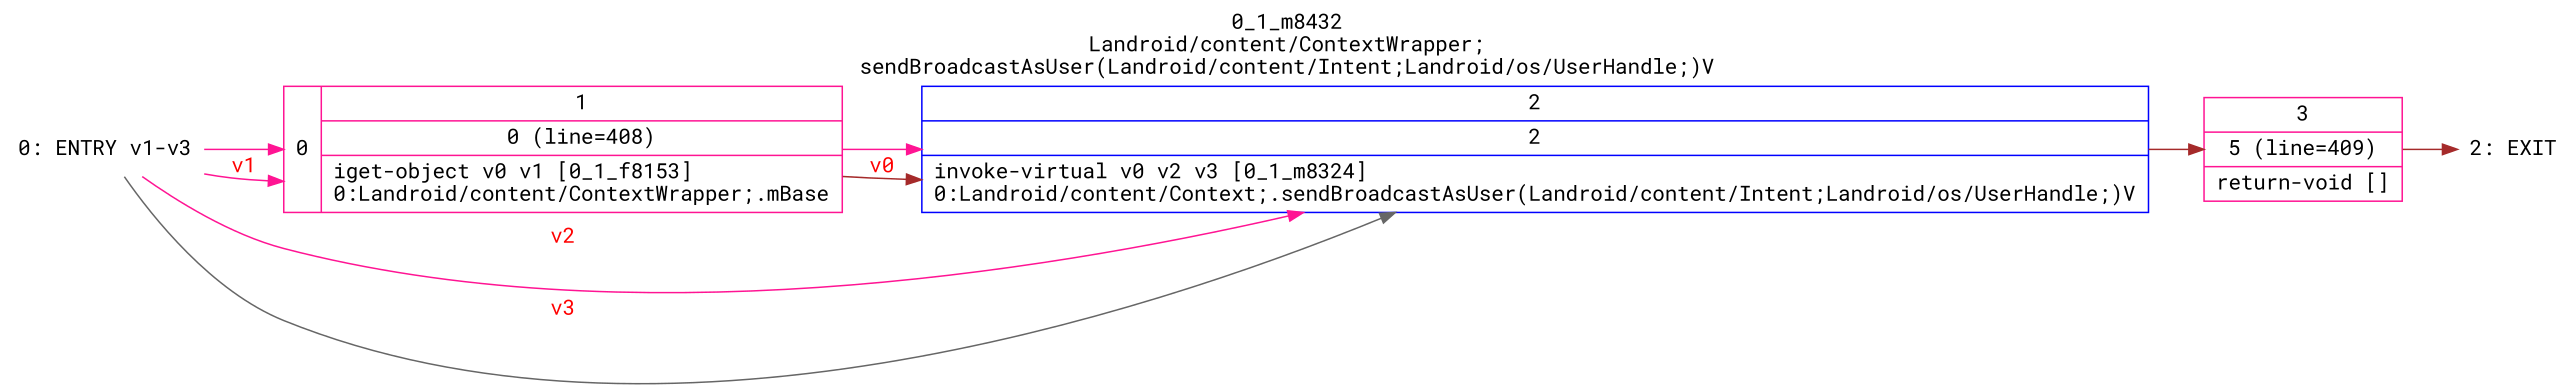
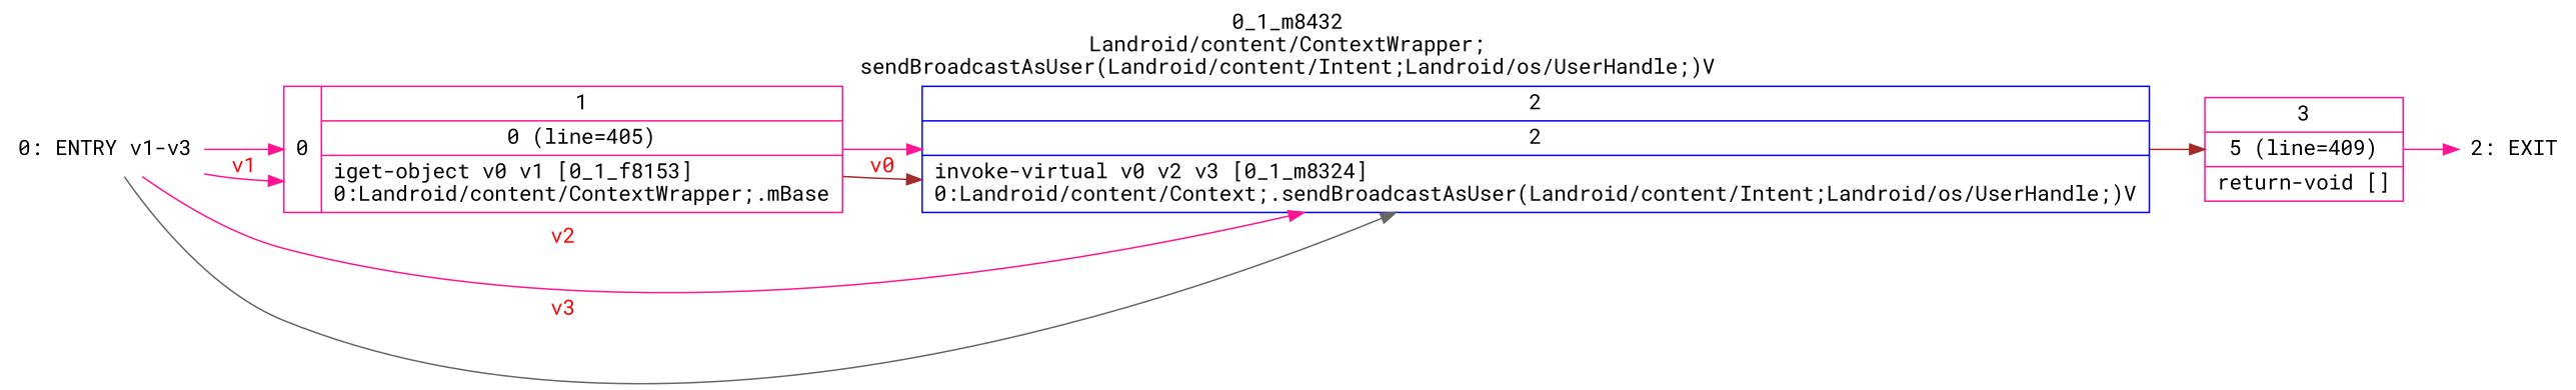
  digraph {
    fontname="Roboto Mono"
    label="0_1_m8432\nLandroid/content/ContextWrapper;\nsendBroadcastAsUser(Landroid/content/Intent;Landroid/os/UserHandle;)V"
    labelloc=t
    rankdir=LR
    node [color=black fontname="Roboto Mono" shape=record]
    edge [color=deeppink fontcolor=blue fontname="Roboto Mono"]
    n1 [label="0: ENTRY v1-v3" shape=plaintext]
-   n2 [color=deeppink label="{0|{1|0 (line=408)|iget-object v0 v1 [0_1_f8153]\l0:Landroid/content/ContextWrapper;.mBase\l}}"]
+   n2 [color=deeppink label="{0|{1|0 (line=405)|iget-object v0 v1 [0_1_f8153]\l0:Landroid/content/ContextWrapper;.mBase\l}}"]
    n3 [color=blue label="2|2|invoke-virtual v0 v2 v3 [0_1_m8324]\l0:Landroid/content/Context;.sendBroadcastAsUser(Landroid/content/Intent;Landroid/os/UserHandle;)V\l"]
    n4 [color=deeppink label="3|5 (line=409)|return-void []\l"]
    n5 [label="2: EXIT" shape=plaintext]
    n1 -> n2 [weight=100]
    n1 -> n2 [fontcolor=red label=v1]
    n1 -> n3 [fontcolor=red label=v2]
    n1 -> n3 [color=gray40 fontcolor=red label=v3]
    n2 -> n3 [weight=100]
    n2 -> n3 [color=brown fontcolor=red label=v0]
    n3 -> n4 [color=brown weight=100]
-   n4 -> n5 [color=brown weight=100]
+   n4 -> n5 [weight=100]
  }
